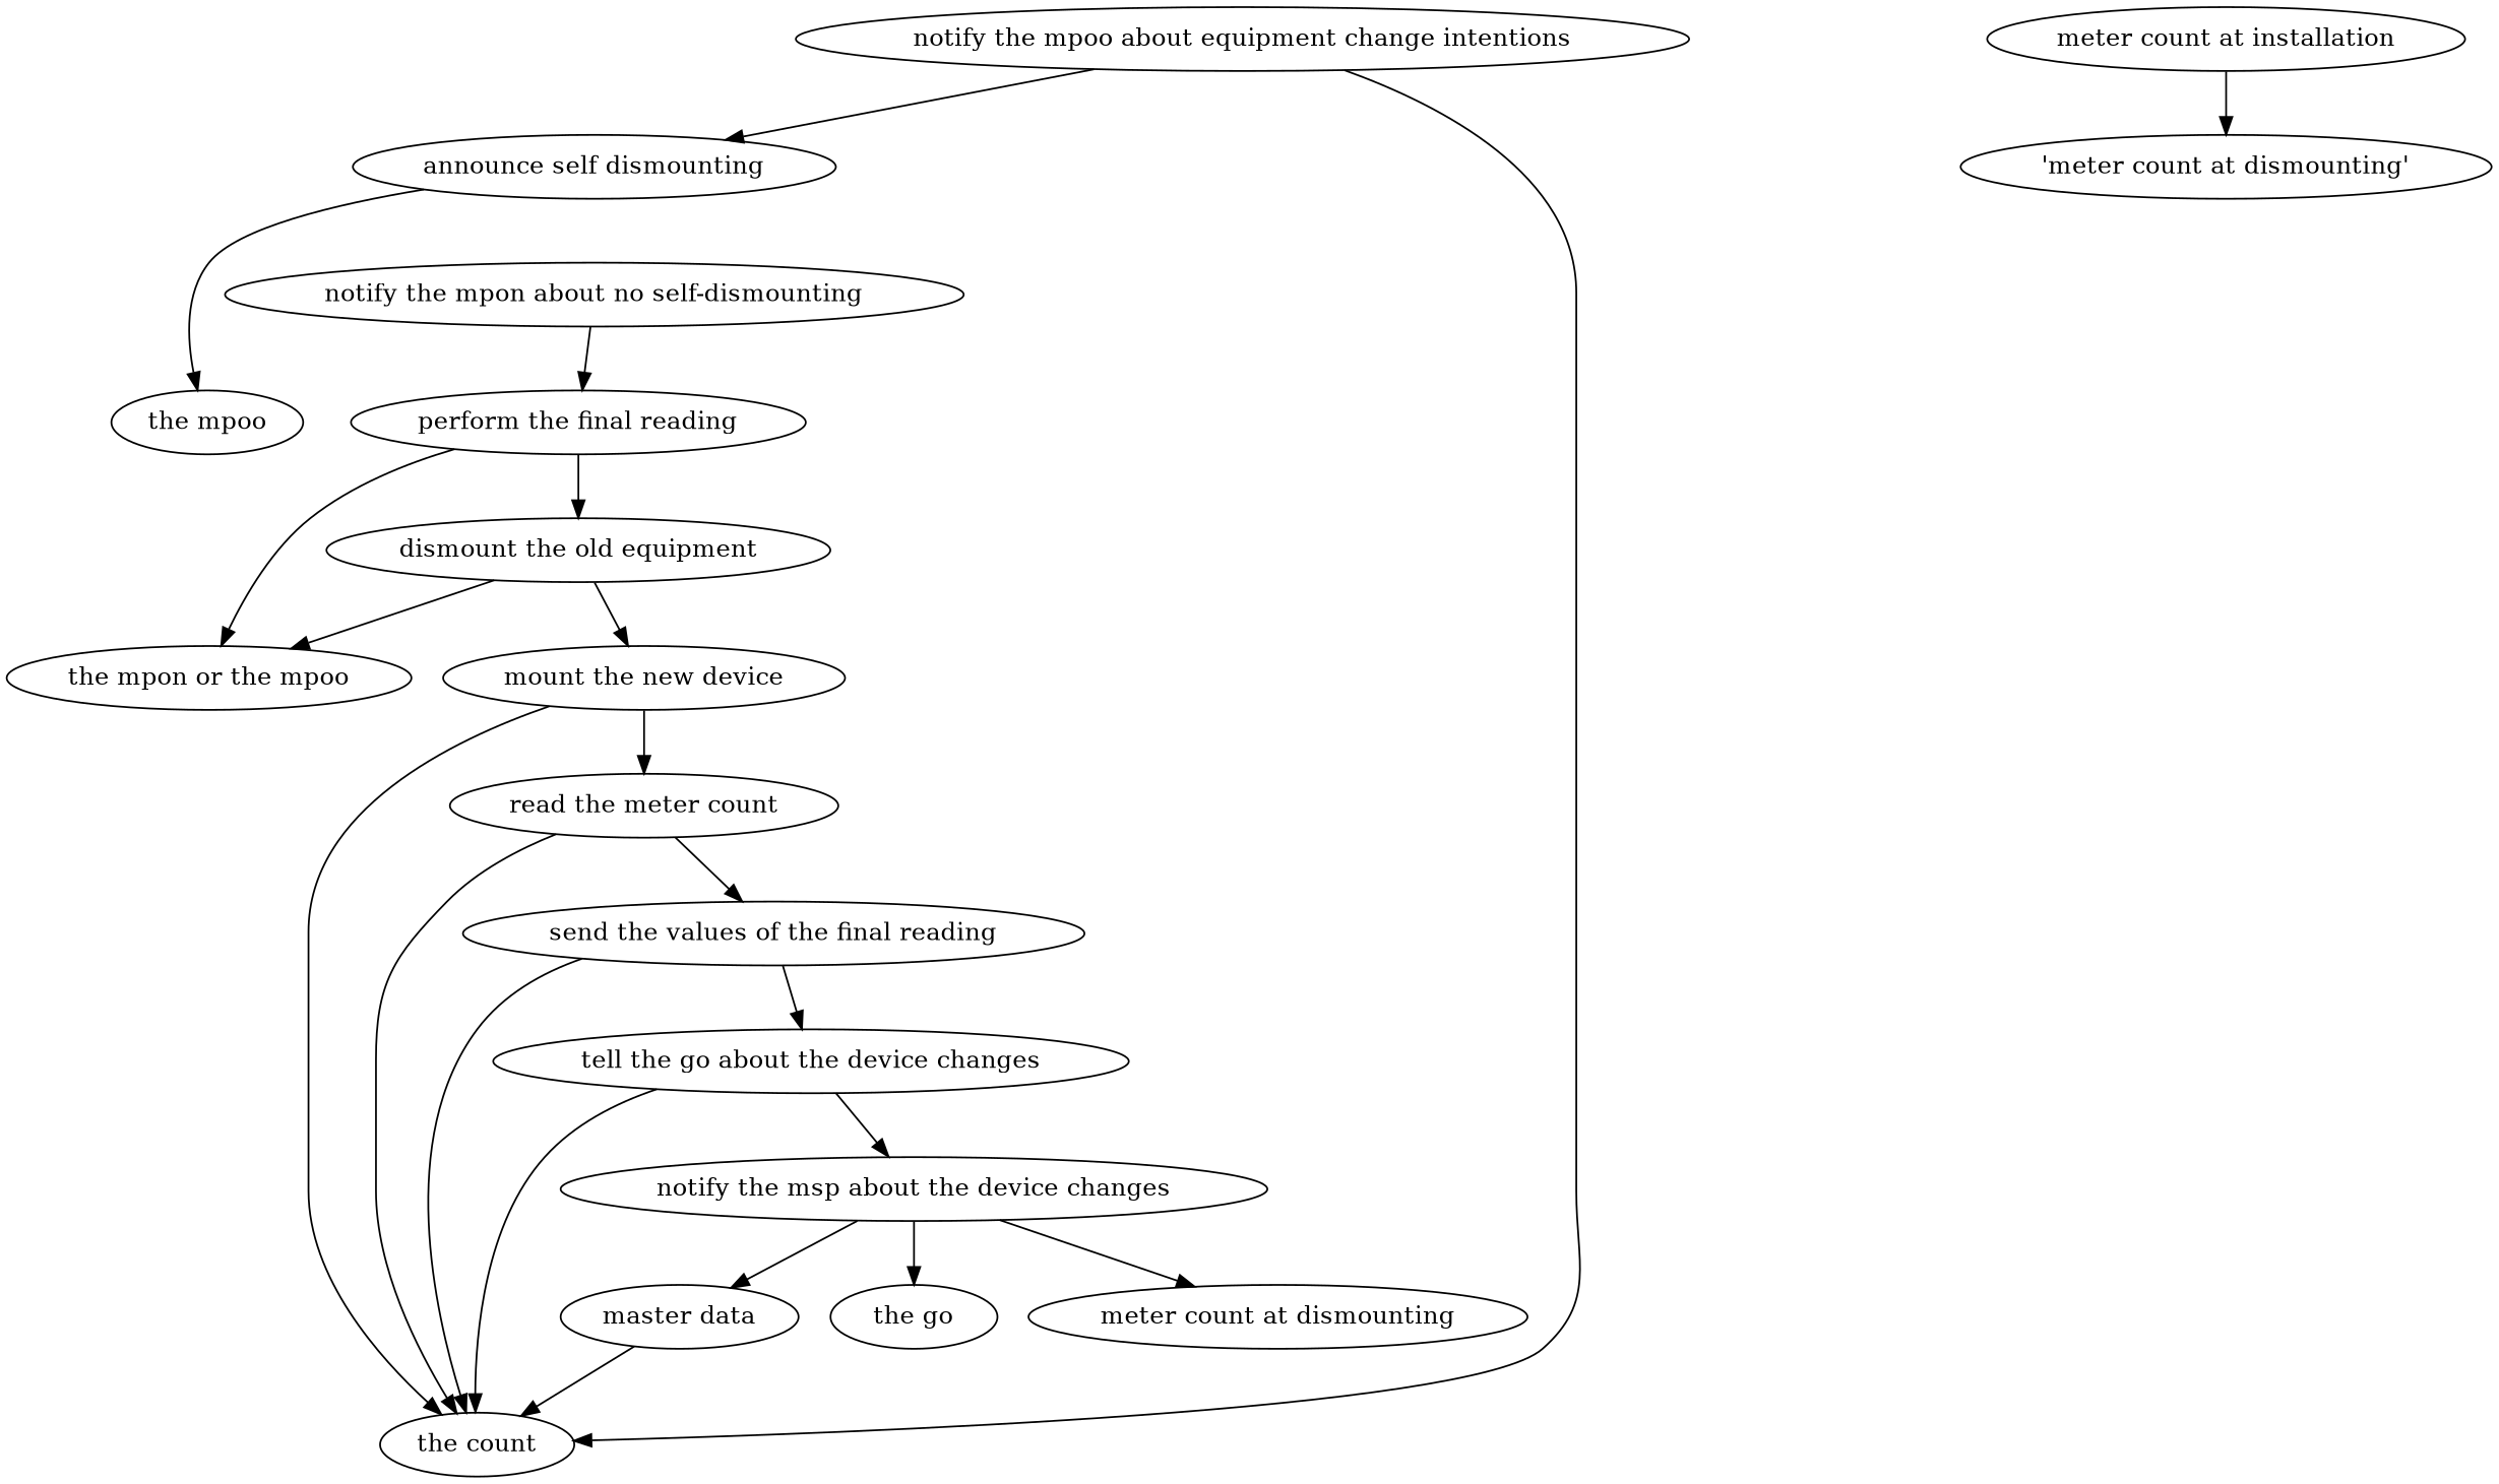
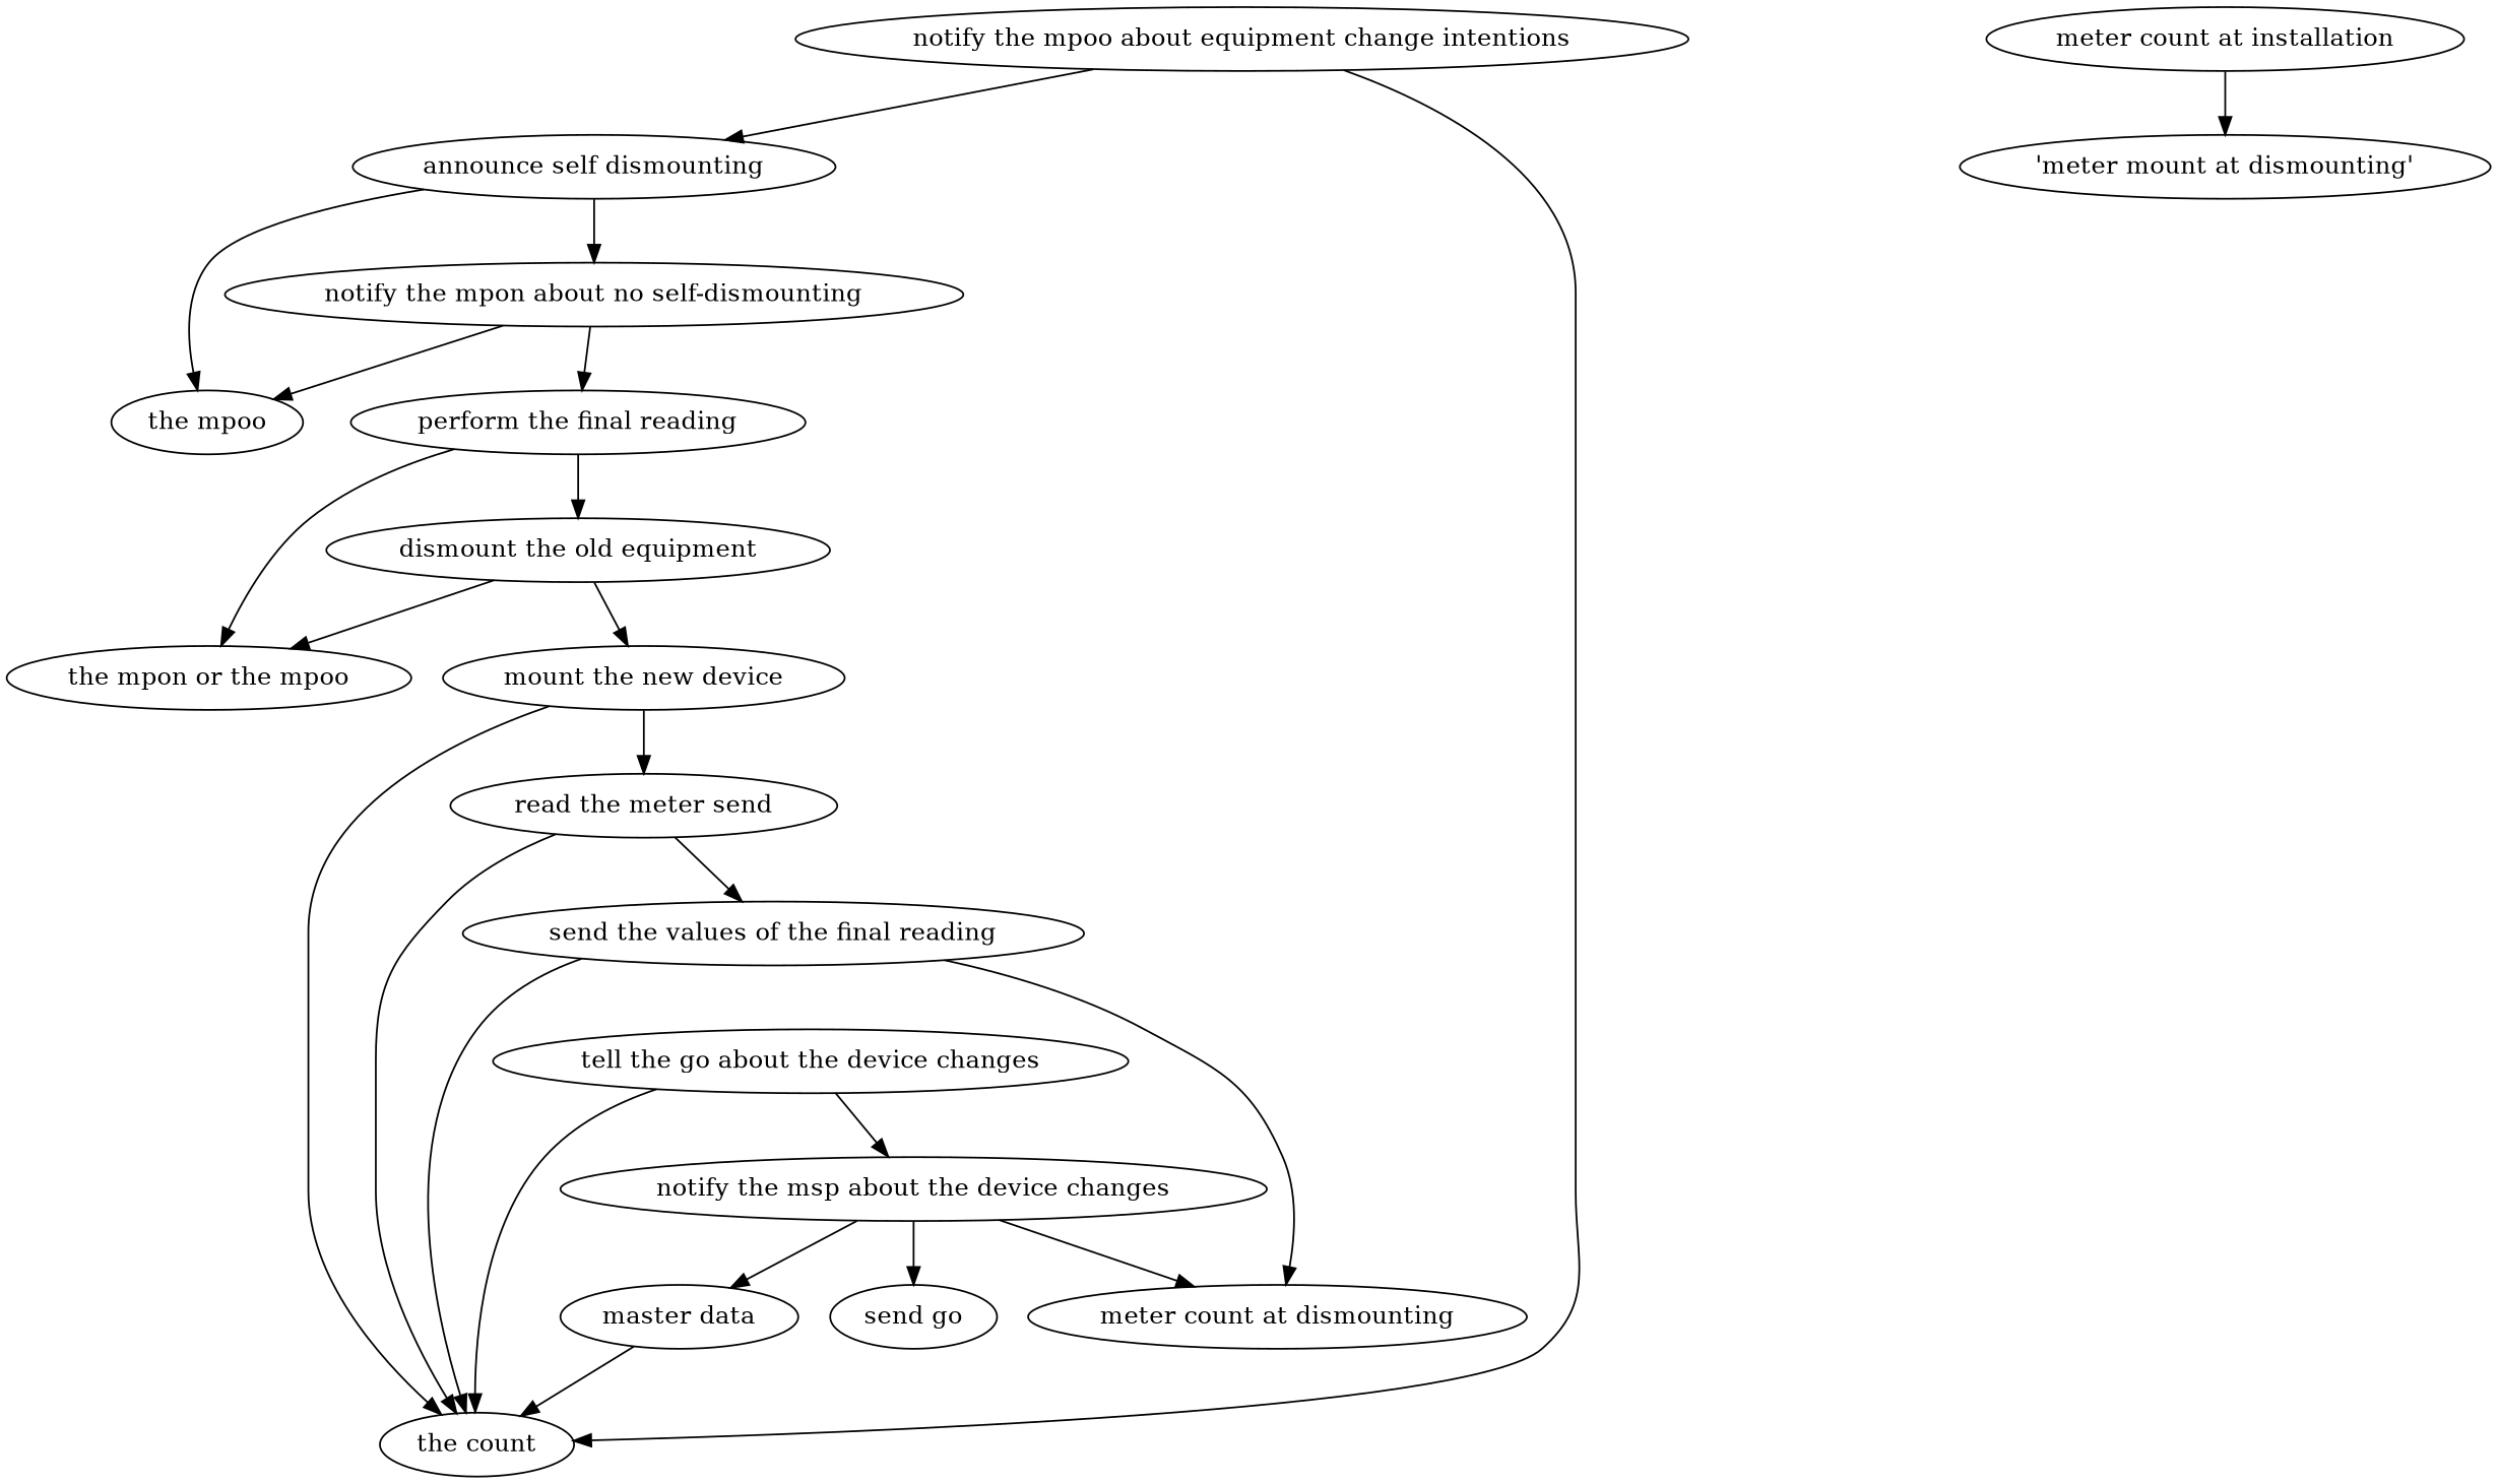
  strict digraph {
    edge [attrs="{'type': 'actor performer', 'label': 'actor performer'}"]
    "notify the mpoo about equipment change intentions" [attrs="{'type': 'Activity', 'label': 'notify the mpoo about equipment change intentions'}"]
    "announce self dismounting" [attrs="{'type': 'Activity', 'label': 'announce self dismounting'}"]
    n3 [attrs="{'type': 'Actor', 'label': 'the mpon'}" label="the count"]
    "notify the mpon about no self-dismounting" [attrs="{'type': 'Activity', 'label': 'notify the mpon about no self-dismounting'}"]
    "the mpoo" [attrs="{'type': 'Actor', 'label': 'the mpoo'}"]
    "perform the final reading" [attrs="{'type': 'Activity', 'label': 'perform the final reading'}"]
    "dismount the old equipment" [attrs="{'type': 'Activity', 'label': 'dismount the old equipment'}"]
    "the mpon or the mpoo" [attrs="{'type': 'Actor', 'label': 'the mpon or the mpoo'}"]
    "mount the new device" [attrs="{'type': 'Activity', 'label': 'mount the new device'}"]
-   "read the meter count" [attrs="{'type': 'Activity', 'label': 'read the meter count'}"]
+   "read the meter count" [attrs="{'type': 'Activity', 'label': 'read the meter count'}" label="read the meter send"]
    "send the values of the final reading" [attrs="{'type': 'Activity', 'label': 'send the values of the final reading'}"]
    "tell the go about the device changes" [attrs="{'type': 'Activity', 'label': 'tell the go about the device changes'}"]
    "notify the msp about the device changes" [attrs="{'type': 'Activity', 'label': 'notify the msp about the device changes'}"]
    "master data" [attrs="{'type': 'Activity', 'label': 'master data'}"]
    "meter count at dismounting" [attrs="{'type': 'Activity', 'label': 'meter count at dismounting'}"]
-   "the go" [attrs="{'type': 'Actor', 'label': 'the go'}"]
+   "the go" [attrs="{'type': 'Actor', 'label': 'the go'}" label="send go"]
    "meter count at installation" [attrs="{'type': 'Activity', 'label': 'meter count at installation'}"]
-   "'meter count at dismounting'" [attrs="{'type': 'Actor', 'label': \"'meter count at dismounting'\"}"]
+   "'meter count at dismounting'" [attrs="{'type': 'Actor', 'label': \"'meter count at dismounting'\"}" label="'meter mount at dismounting'"]
    "notify the mpoo about equipment change intentions" -> "announce self dismounting" [attrs="{'type': 'flow', 'label': 'flow'}"]
    "notify the mpoo about equipment change intentions" -> n3
+   "announce self dismounting" -> "notify the mpon about no self-dismounting" [attrs="{'type': 'flow', 'label': 'flow'}"]
    "announce self dismounting" -> "the mpoo"
+   "notify the mpon about no self-dismounting" -> "the mpoo"
    "notify the mpon about no self-dismounting" -> "perform the final reading" [attrs="{'type': 'flow', 'label': 'flow'}"]
    "perform the final reading" -> "dismount the old equipment" [attrs="{'type': 'flow', 'label': 'flow'}"]
    "perform the final reading" -> "the mpon or the mpoo"
    "dismount the old equipment" -> "the mpon or the mpoo"
    "dismount the old equipment" -> "mount the new device" [attrs="{'type': 'flow', 'label': 'flow'}"]
    "mount the new device" -> n3
    "mount the new device" -> "read the meter count" [attrs="{'type': 'flow', 'label': 'flow'}"]
    "read the meter count" -> n3
    "read the meter count" -> "send the values of the final reading" [attrs="{'type': 'flow', 'label': 'flow'}"]
    "send the values of the final reading" -> n3
-   "send the values of the final reading" -> "tell the go about the device changes" [attrs="{'type': 'flow', 'label': 'flow'}"]
+   "send the values of the final reading" -> "meter count at dismounting" [attrs="{'type': 'flow', 'label': 'flow'}"]
    "tell the go about the device changes" -> n3
    "tell the go about the device changes" -> "notify the msp about the device changes" [attrs="{'type': 'flow', 'label': 'flow'}"]
    "notify the msp about the device changes" -> "master data" [attrs="{'type': 'flow', 'label': 'flow'}"]
    "notify the msp about the device changes" -> "meter count at dismounting" [attrs="{'type': 'flow', 'label': 'flow'}"]
    "notify the msp about the device changes" -> "the go"
    "master data" -> n3
    "meter count at installation" -> "'meter count at dismounting'"
  }
